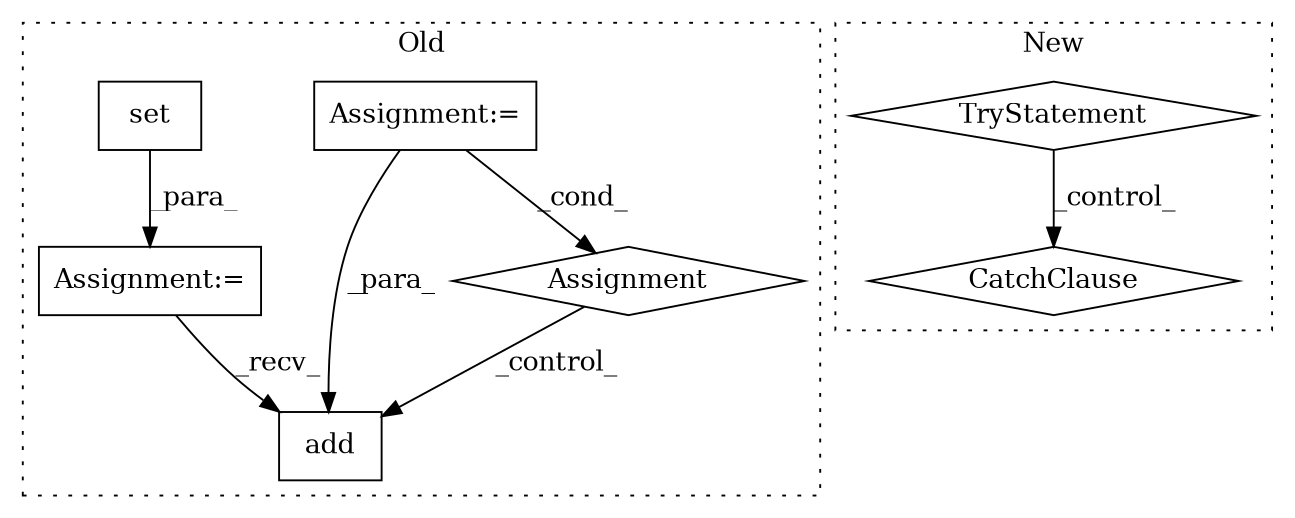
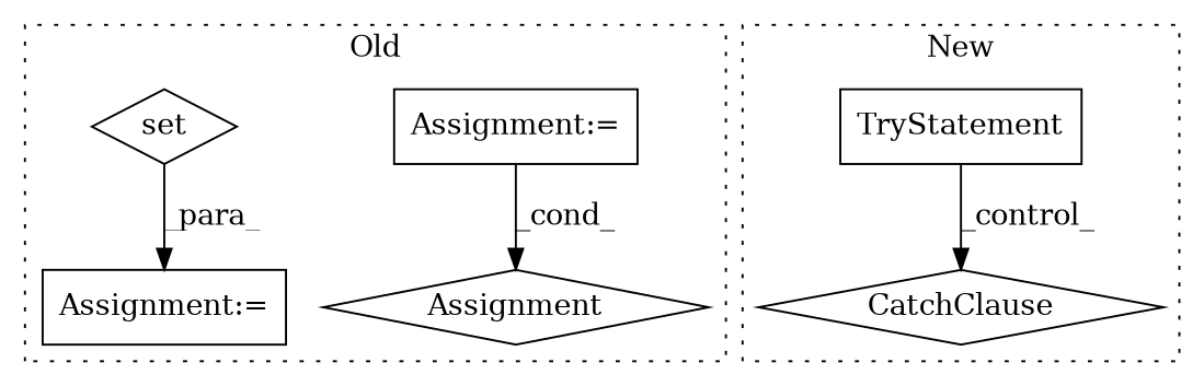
  digraph {
    node [a=32 l=5 shape=box]
-   n1 [l="4,1" label=add s="4401,4417"]
    n2 [a=70 l="61,2" label=Assignment s="4216,4309" shape=diamond]
    n3 [a=7 label="Assignment:=" s=4154]
    n4 [a=7 l=1 label="Assignment:=" s=4200]
-   n5 [label=set s=4201]
-   n6 [a=54 l=4 label=TryStatement s=3916 shape=diamond]
+   n5 [label=set s=4201 shape=diamond]
+   n6 [a=54 l=4 label=TryStatement s=3916]
    n7 [a=12 l="11,2" label=CatchClause s="4041,4063" shape=diamond]
    subgraph cluster_1 {
      label=Old
      style=dotted
-     n1
      n2
      n3
      n4
      n5
    }
    subgraph cluster_2 {
      label=New
      style=dotted
      n6
      n7
    }
-   n2 -> n1 [label=_control_]
-   n3 -> n1 [label=_para_]
    n3 -> n2 [label=_cond_]
-   n4 -> n1 [label=_recv_]
    n5 -> n4 [label=_para_]
    n6 -> n7 [label=_control_]
  }
